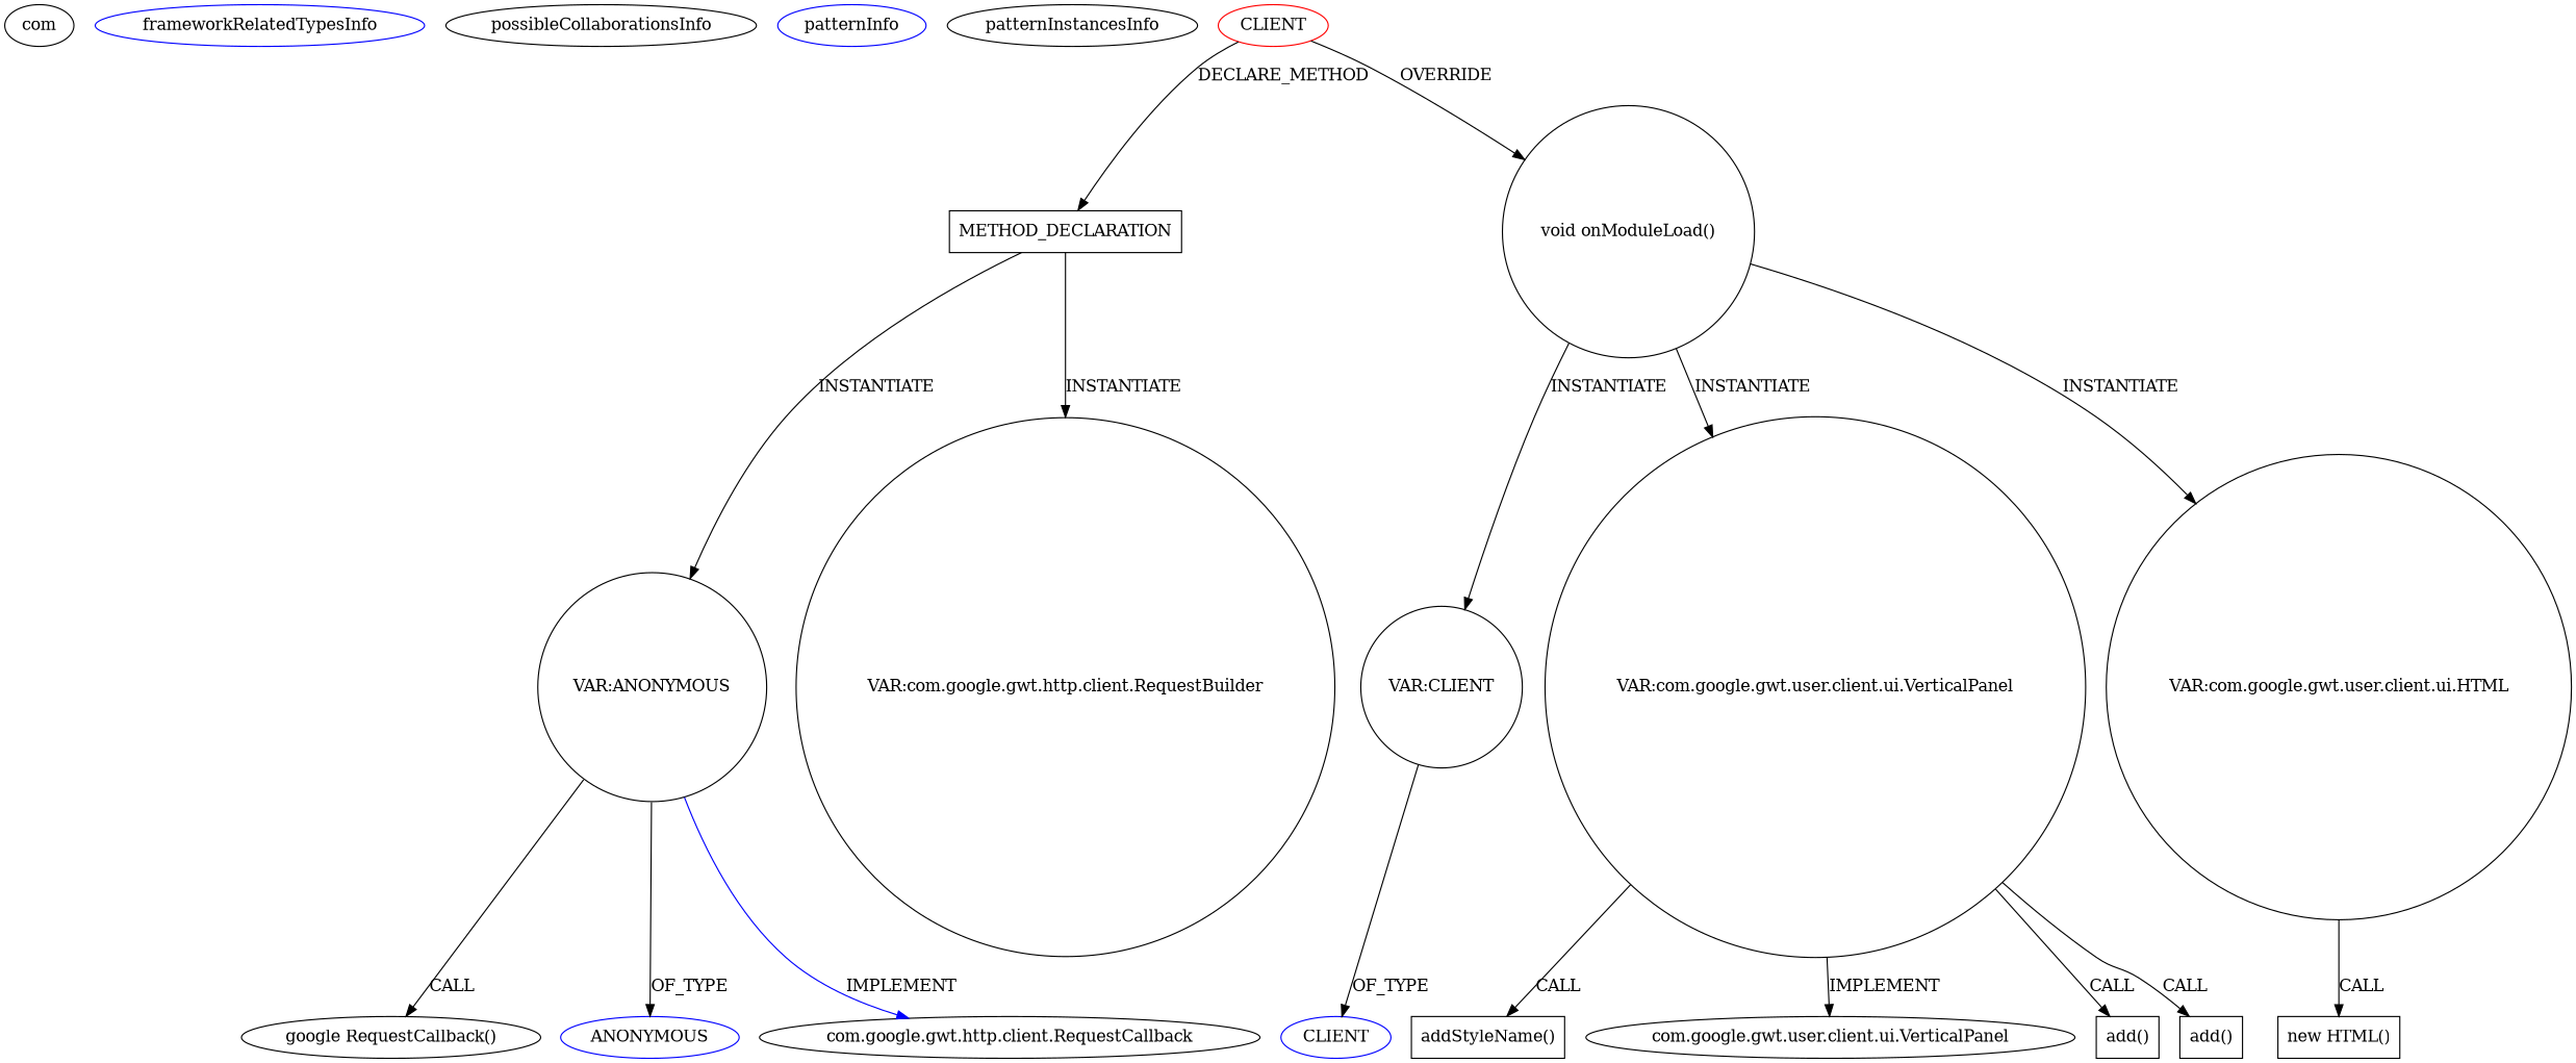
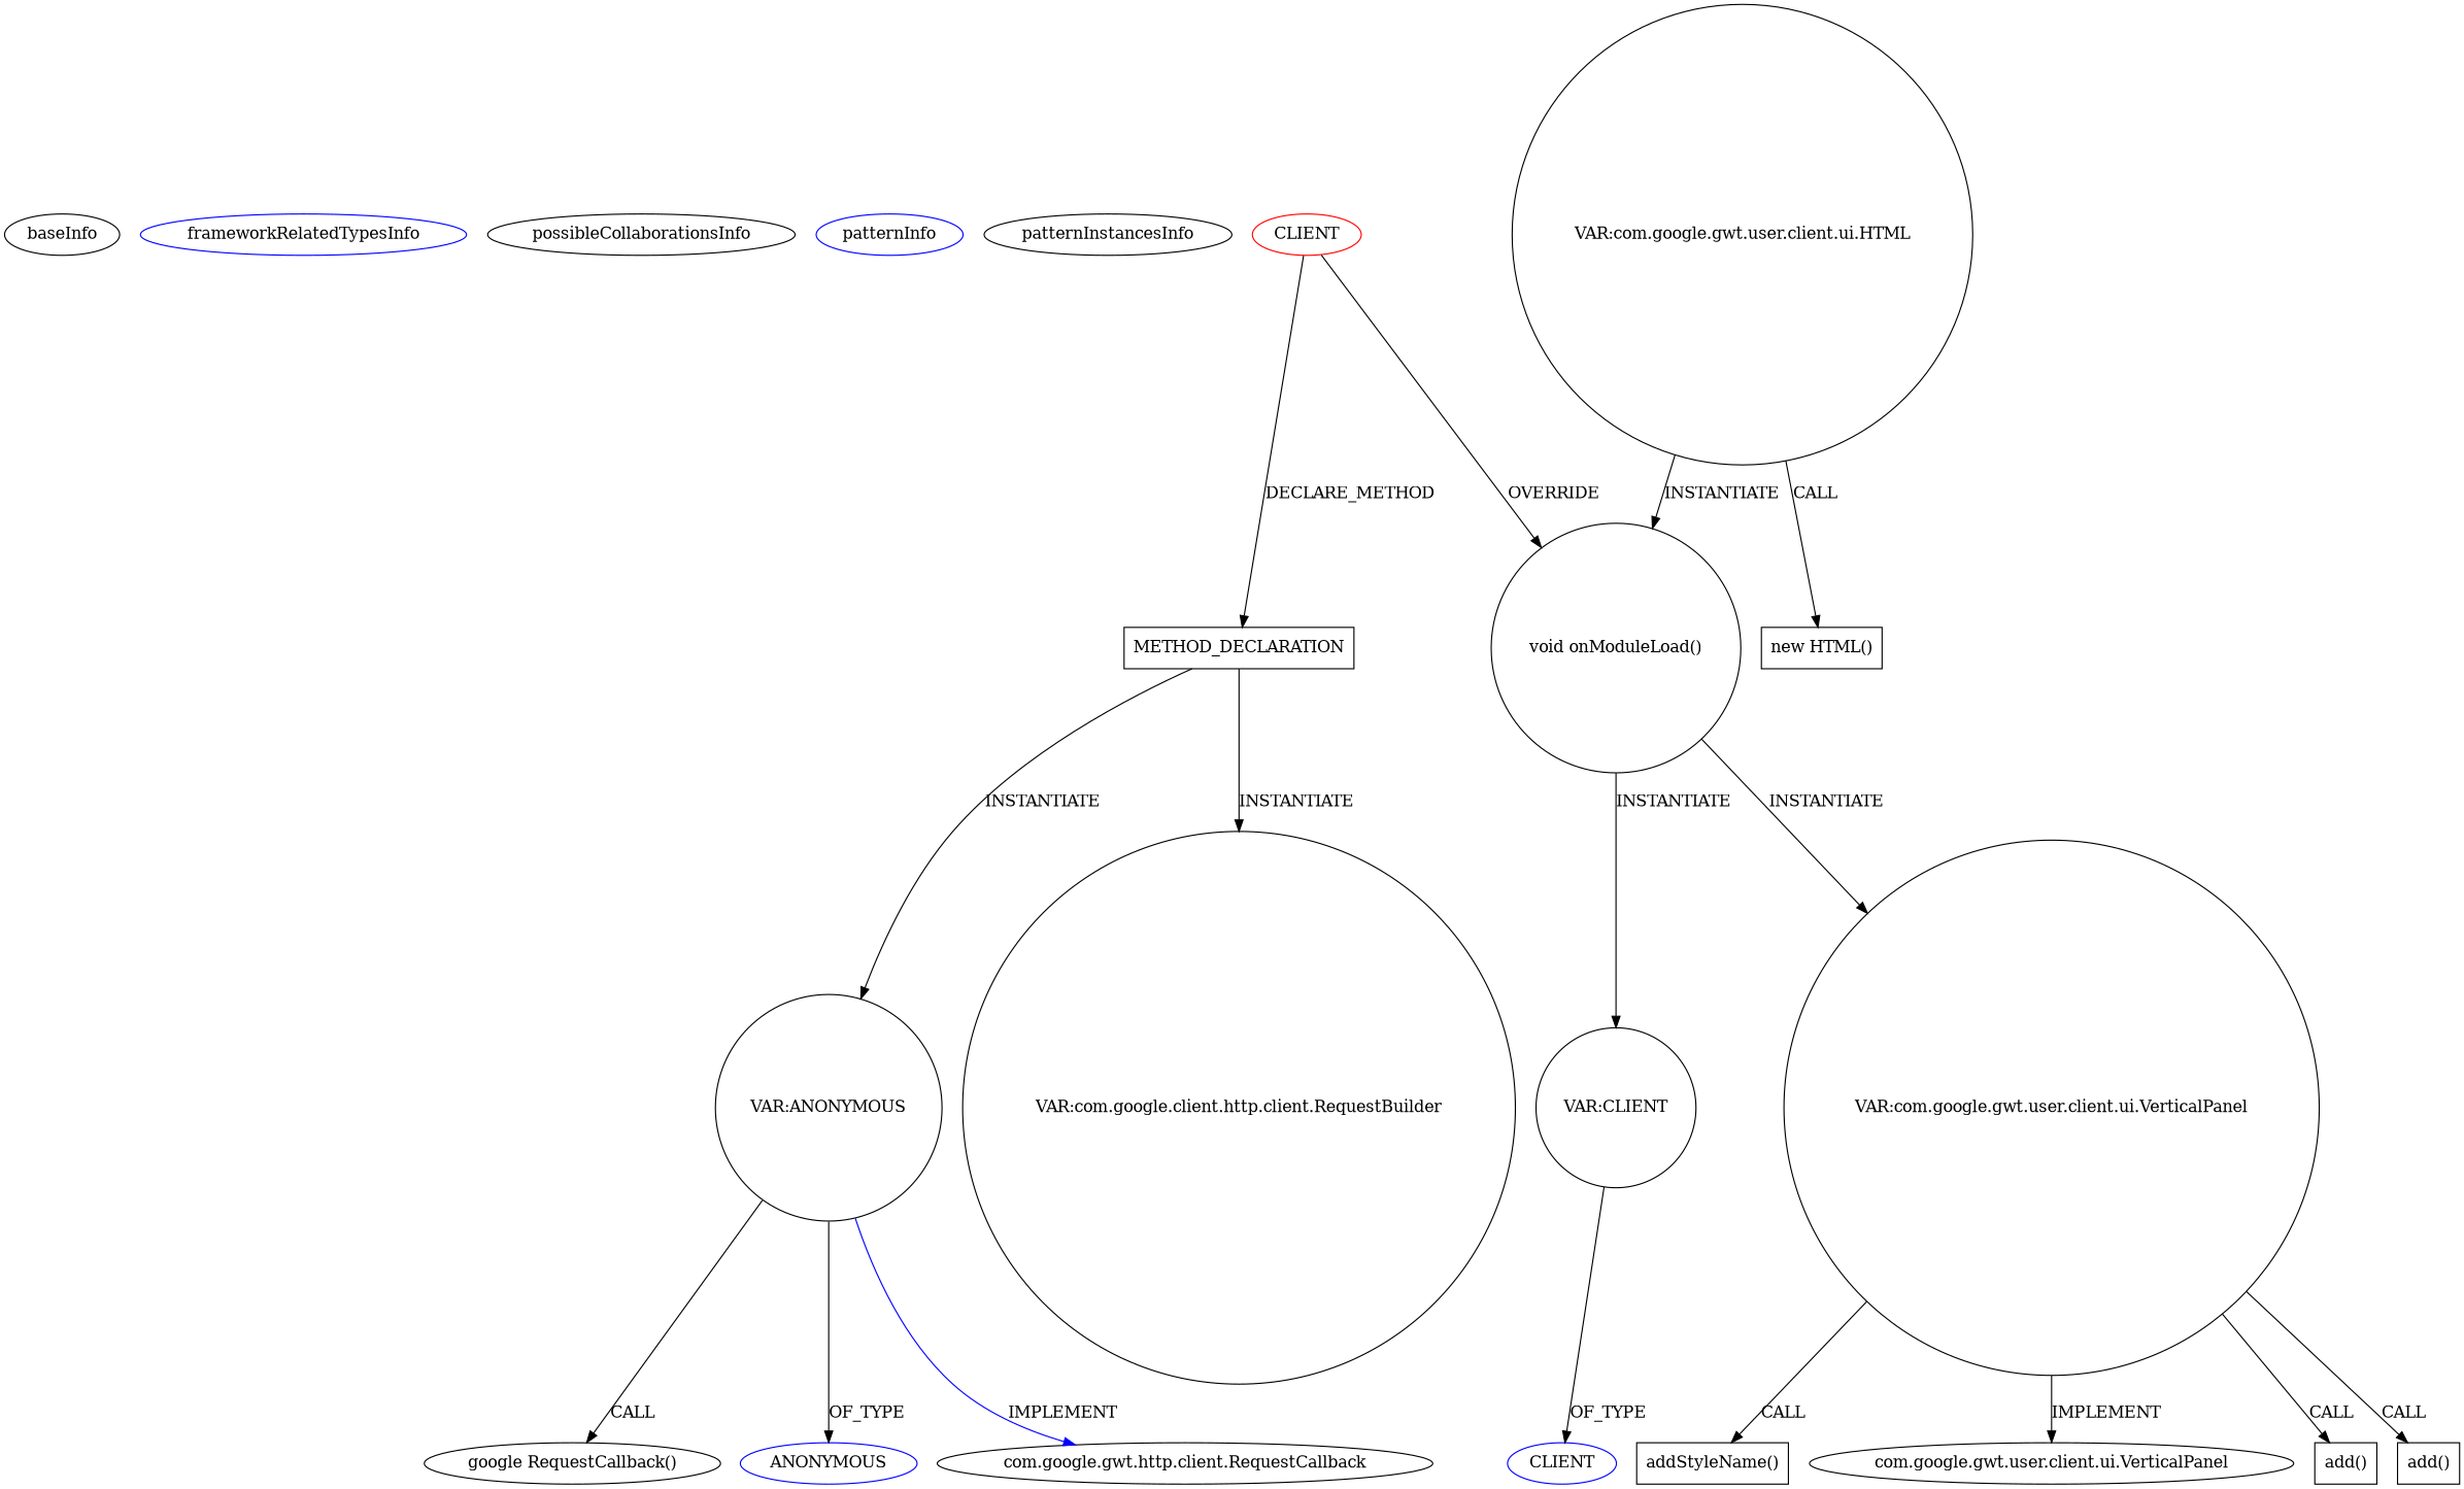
  digraph {
    node [isFrameworkType=false]
-   baseInfo [category=pattern graphId=560 isAnonymous=false possibleRelation=false label=com isFrameworkType=""]
+   baseInfo [category=pattern graphId=560 isAnonymous=false possibleRelation=false isFrameworkType=""]
    frameworkRelatedTypesInfo [color=blue isFrameworkType=""]
    possibleCollaborationsInfo [isFrameworkType=""]
    patternInfo [color=blue frequency=2.0 patternRootClient=0 isFrameworkType=""]
    patternInstancesInfo [0="12010994-GLI-TP1~/12010994-GLI-TP1/GLI-TP1-master/src/main/java/fr/istic/m2gl/gli/client/gli.java~gli~1" 1="BrianHenryIE-GwtDropwizard~/BrianHenryIE-GwtDropwizard/GwtDropwizard-master/src/main/java/ie/brianhenry/gwtdropwizard/client/GwtDropwizardClient.java~GwtDropwizardClient~44" isFrameworkType=""]
    n6 [label="google RequestCallback()" vertexType=CONSTRUCTOR_CALL]
    n7 [label="VAR:ANONYMOUS" shape=circle vertexType=VARIABLE_EXPRESION]
    n8 [color=blue label=ANONYMOUS vertexType=REFERENCE_ANONYMOUS_DECLARATION]
    n9 [label="com.google.gwt.http.client.RequestCallback" vertexType=FRAMEWORK_INTERFACE_TYPE]
    n10 [label=METHOD_DECLARATION shape=box vertexType=CLIENT_METHOD_DECLARATION]
-   n11 [label="VAR:com.google.gwt.http.client.RequestBuilder" shape=circle vertexType=VARIABLE_EXPRESION]
+   n11 [label="VAR:com.google.client.http.client.RequestBuilder" shape=circle vertexType=VARIABLE_EXPRESION]
    n12 [color=red label=CLIENT vertexType=ROOT_CLIENT_CLASS_DECLARATION]
    n13 [label="void onModuleLoad()" shape=circle vertexType=OVERRIDING_METHOD_DECLARATION]
    n14 [label="VAR:CLIENT" shape=circle vertexType=VARIABLE_EXPRESION]
    n15 [label="VAR:com.google.gwt.user.client.ui.VerticalPanel" shape=circle vertexType=VARIABLE_EXPRESION]
    n16 [label="VAR:com.google.gwt.user.client.ui.HTML" shape=circle vertexType=VARIABLE_EXPRESION]
    n17 [color=blue label=CLIENT vertexType=REFERENCE_CLIENT_CLASS_DECLARATION]
    n18 [label="addStyleName()" shape=box vertexType=INSIDE_CALL]
    n19 [label="com.google.gwt.user.client.ui.VerticalPanel" vertexType=FRAMEWORK_CLASS_TYPE]
    n20 [label="add()" shape=box vertexType=INSIDE_CALL]
    n21 [label="add()" shape=box vertexType=INSIDE_CALL]
    n22 [label="new HTML()" shape=box vertexType=CONSTRUCTOR_CALL]
    n7 -> n6 [label=CALL]
    n7 -> n8 [label=OF_TYPE]
    n7 -> n9 [color=blue label=IMPLEMENT]
    n10 -> n7 [label=INSTANTIATE]
    n10 -> n11 [label=INSTANTIATE]
    n12 -> n10 [label=DECLARE_METHOD]
    n12 -> n13 [label=OVERRIDE]
    n13 -> n14 [label=INSTANTIATE]
    n13 -> n15 [label=INSTANTIATE]
-   n13 -> n16 [label=INSTANTIATE]
+   n16 -> n13 [label=INSTANTIATE]
    n14 -> n17 [label=OF_TYPE]
    n15 -> n18 [label=CALL]
    n15 -> n19 [label=IMPLEMENT]
    n15 -> n20 [label=CALL]
    n15 -> n21 [label=CALL]
    n16 -> n22 [label=CALL]
  }
